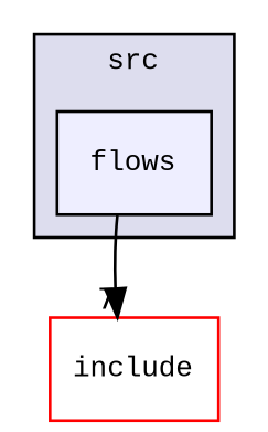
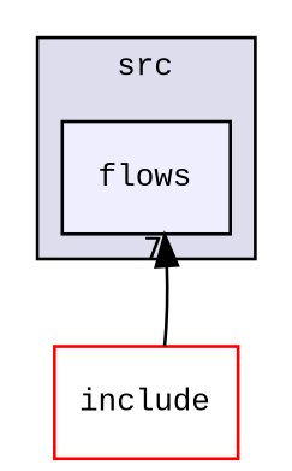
  digraph {
    compound=true
    fontname="Liberation Mono"
    node [fontname="Liberation Mono" fontsize=10 shape=box style=filled]
    n1 [fillcolor="#eeeeff" label=flows pencolor=black]
    n2 [color=red fillcolor=white label=include]
    subgraph cluster_1 {
      bgcolor="#ddddee"
      fontsize=10
      label=src
      pencolor=black
      n1
    }
-   n1 -> n2 [headlabel=7 labeldistance=1.5 labelfontname=Helvetica labelfontsize=10 fontname="Liberation Mono"]
+   n2 -> n1 [headlabel=7 labeldistance=1.5 labelfontname=Helvetica labelfontsize=10 fontname="Liberation Mono"]
  }
